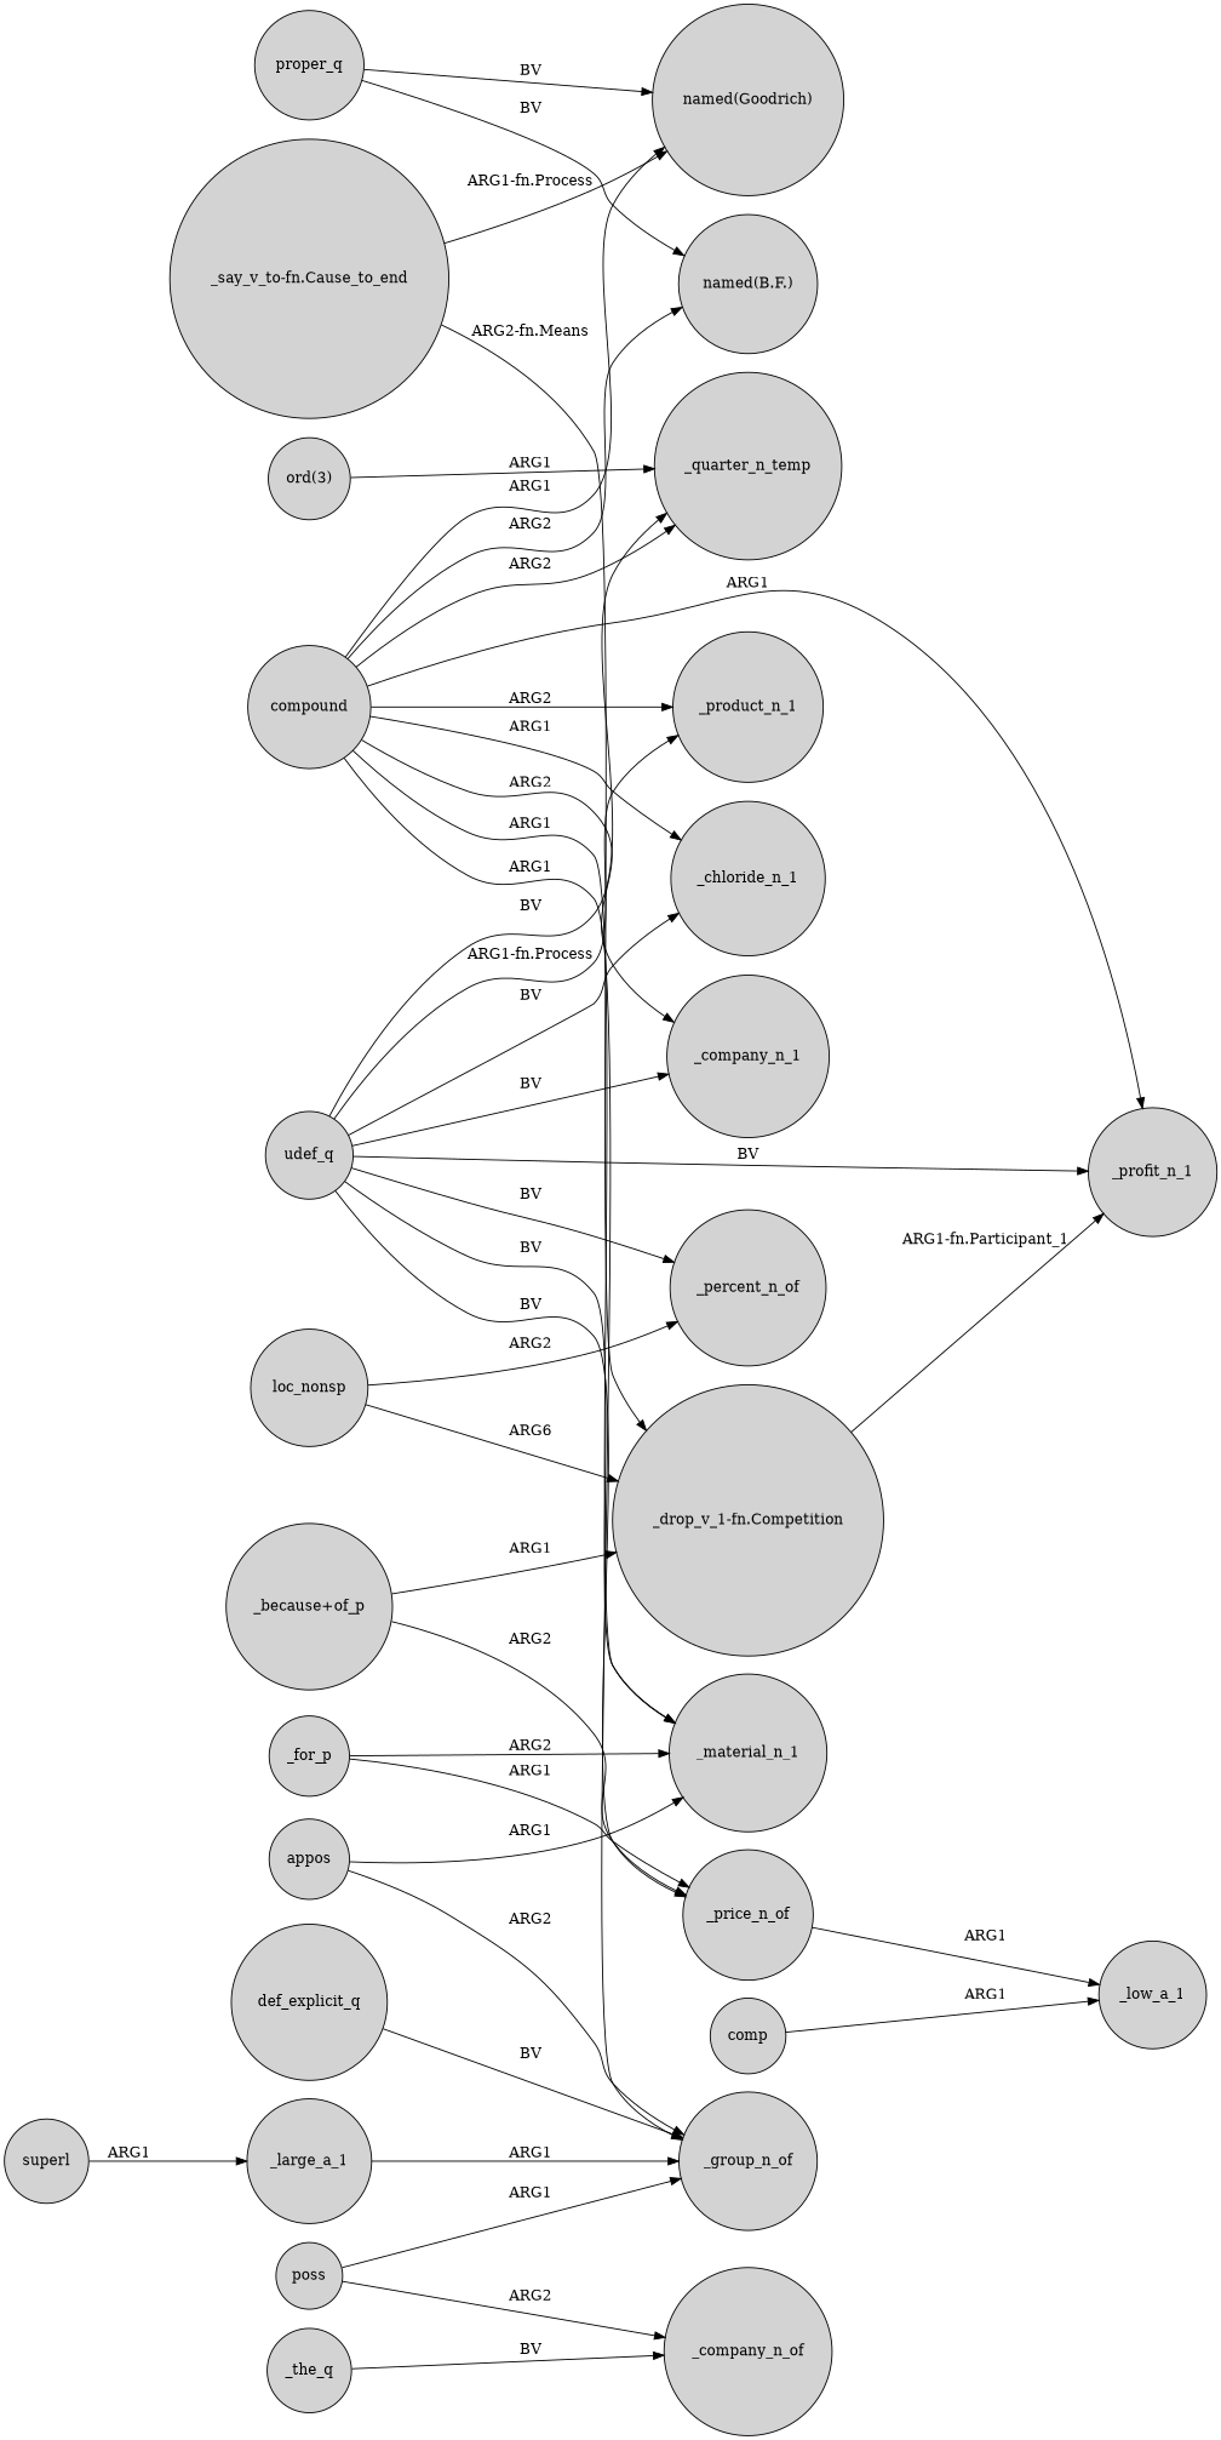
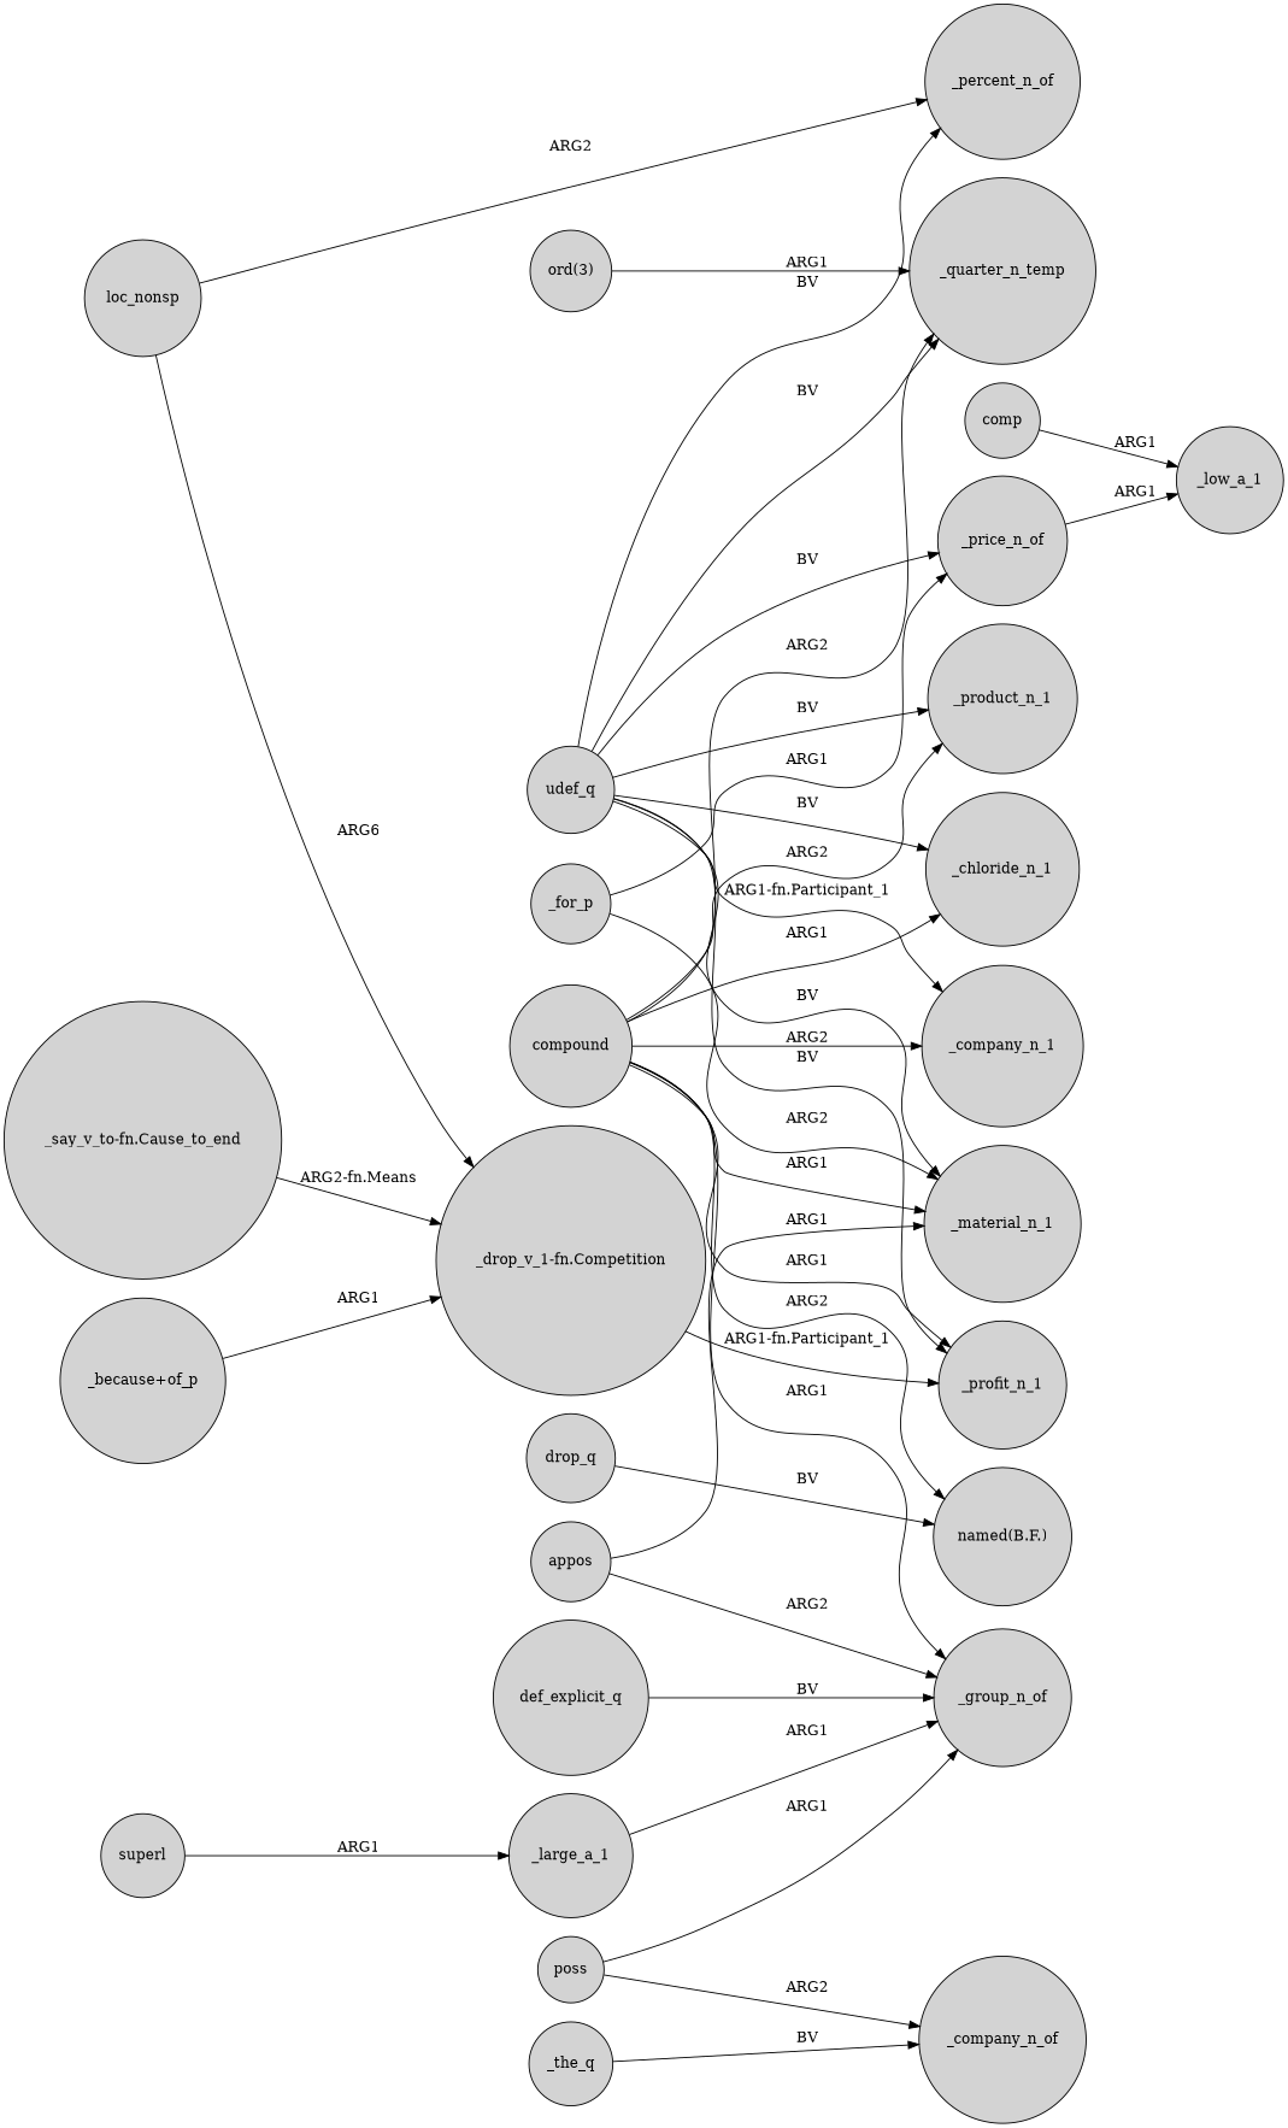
  digraph {
    rankdir=LR
    node [shape=circle style=filled]
    "_say_v_to-fn.Cause_to_end"
    "_drop_v_1-fn.Competition"
-   "named(Goodrich)"
    _profit_n_1
    comp
    _low_a_1
    _price_n_of
    "ord(3)"
    _quarter_n_temp
    compound
    _material_n_1
    _company_n_1
    _group_n_of
    _chloride_n_1
    _product_n_1
    "named(B.F.)"
    udef_q
    _percent_n_of
    loc_nonsp
    "_because+of_p"
    appos
    poss
    _company_n_of
-   proper_q
+   proper_q [label=drop_q]
    def_explicit_q
    _large_a_1
    _the_q
    superl
    _for_p
    "_say_v_to-fn.Cause_to_end" -> "_drop_v_1-fn.Competition" [label="ARG2-fn.Means"]
-   "_say_v_to-fn.Cause_to_end" -> "named(Goodrich)" [label="ARG1-fn.Process"]
    "_drop_v_1-fn.Competition" -> _profit_n_1 [label="ARG1-fn.Participant_1"]
    comp -> _low_a_1 [label=ARG1]
    _price_n_of -> _low_a_1 [label=ARG1]
    "ord(3)" -> _quarter_n_temp [label=ARG1]
-   compound -> "named(Goodrich)" [label=ARG1]
    compound -> _profit_n_1 [label=ARG1]
    compound -> _quarter_n_temp [label=ARG2]
    compound -> _material_n_1 [label=ARG1]
    compound -> _company_n_1 [label=ARG2]
    compound -> _group_n_of [label=ARG1]
    compound -> _chloride_n_1 [label=ARG1]
    compound -> _product_n_1 [label=ARG2]
    compound -> "named(B.F.)" [label=ARG2]
    udef_q -> _profit_n_1 [label=BV]
    udef_q -> _price_n_of [label=BV]
    udef_q -> _quarter_n_temp [label=BV]
    udef_q -> _material_n_1 [label=BV]
-   udef_q -> _company_n_1 [label=BV]
+   udef_q -> _company_n_1 [label="ARG1-fn.Participant_1"]
    udef_q -> _chloride_n_1 [label=BV]
-   udef_q -> _product_n_1 [label="ARG1-fn.Process"]
+   udef_q -> _product_n_1 [label=BV]
    udef_q -> _percent_n_of [label=BV]
    loc_nonsp -> "_drop_v_1-fn.Competition" [label=ARG6]
    loc_nonsp -> _percent_n_of [label=ARG2]
    "_because+of_p" -> "_drop_v_1-fn.Competition" [label=ARG1]
-   "_because+of_p" -> _price_n_of [label=ARG2]
    appos -> _material_n_1 [label=ARG1]
    appos -> _group_n_of [label=ARG2]
    poss -> _group_n_of [label=ARG1]
    poss -> _company_n_of [label=ARG2]
-   proper_q -> "named(Goodrich)" [label=BV]
    proper_q -> "named(B.F.)" [label=BV]
    def_explicit_q -> _group_n_of [label=BV]
    _large_a_1 -> _group_n_of [label=ARG1]
    _the_q -> _company_n_of [label=BV]
    superl -> _large_a_1 [label=ARG1]
    _for_p -> _price_n_of [label=ARG1]
    _for_p -> _material_n_1 [label=ARG2]
  }
